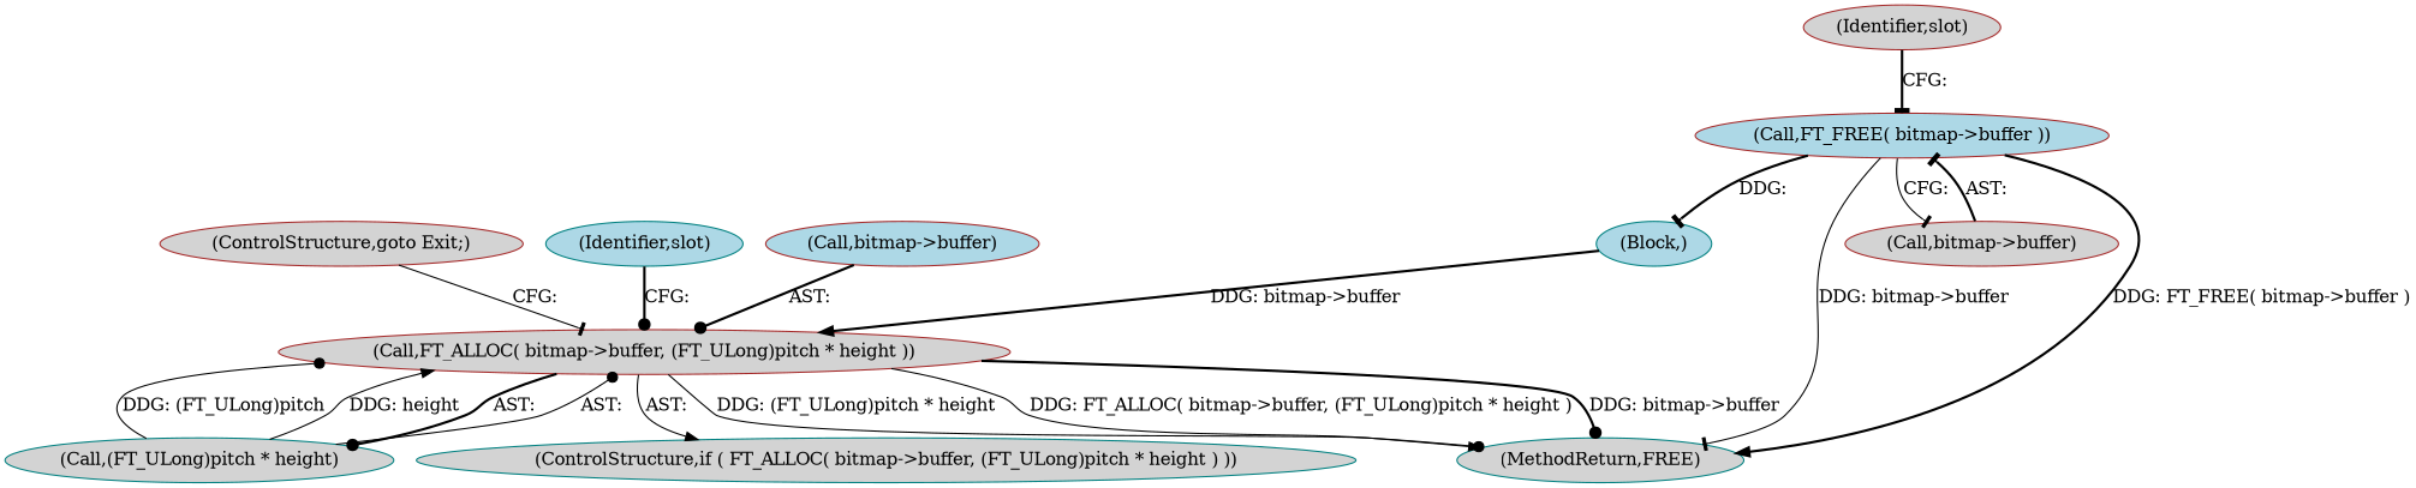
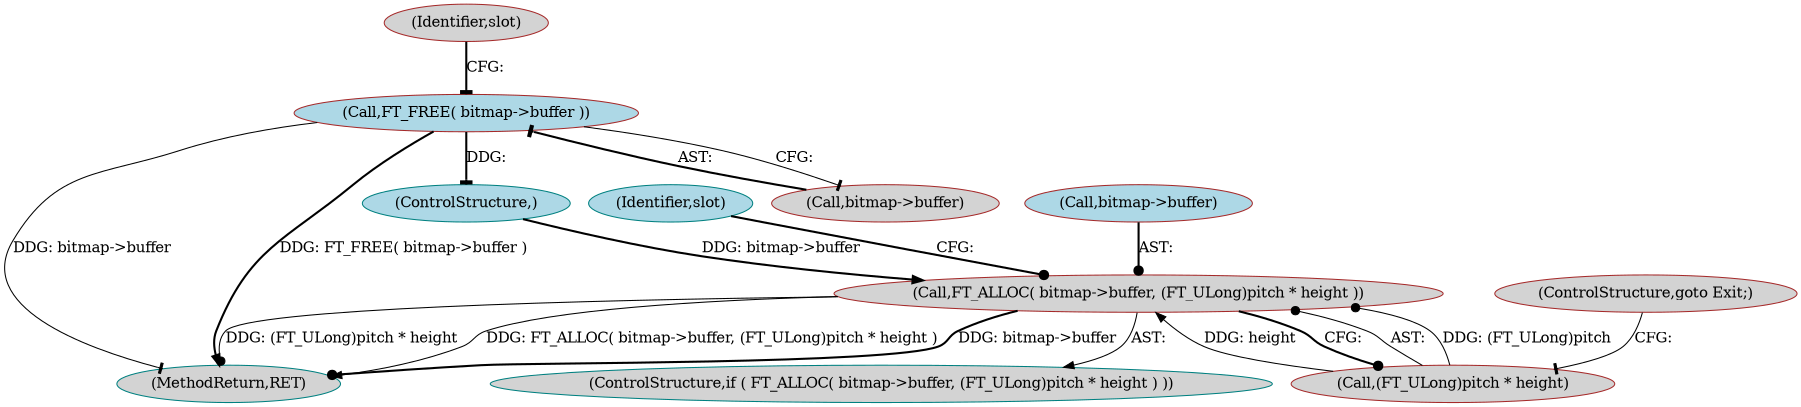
  digraph {
    node [color=brown fillcolor=lightgrey style=filled]
    edge [arrowhead=dot style=solid]
    n1 [fillcolor=lightblue label="(Call,FT_FREE( bitmap->buffer ))"]
-   n2 [color=teal label="(MethodReturn,FREE)"]
+   n2 [color=teal label="(MethodReturn,RET)"]
    n3 [label="(Call,bitmap->buffer)"]
-   n4 [color=teal fillcolor=lightblue label="(Block,)"]
+   n4 [color=teal fillcolor=lightblue label="(ControlStructure,)"]
    n5 [label="(Call,FT_ALLOC( bitmap->buffer, (FT_ULong)pitch * height ))"]
-   n6 [color=teal label="(Call,(FT_ULong)pitch * height)"]
+   n6 [label="(Call,(FT_ULong)pitch * height)"]
    n7 [color=teal label="(ControlStructure,if ( FT_ALLOC( bitmap->buffer, (FT_ULong)pitch * height ) ))"]
    n8 [color=teal fillcolor=lightblue label="(Identifier,slot)"]
    n9 [fillcolor=lightblue label="(Call,bitmap->buffer)"]
    n10 [label="(Identifier,slot)"]
    n11 [label="(ControlStructure,goto Exit;)"]
    n1 -> n2 [arrowhead=tee label="DDG: bitmap->buffer"]
    n1 -> n2 [arrowhead=normal label="DDG: FT_FREE( bitmap->buffer )" style=bold]
    n1 -> n3 [arrowhead=tee label="CFG: "]
    n1 -> n4 [arrowhead=tee label="DDG: " style=bold]
    n3 -> n1 [arrowhead=tee label="AST: " style=bold]
    n4 -> n5 [arrowhead=normal label="DDG: bitmap->buffer" style=bold]
    n5 -> n2 [arrowhead=normal label="DDG: FT_ALLOC( bitmap->buffer, (FT_ULong)pitch * height )"]
    n5 -> n2 [label="DDG: bitmap->buffer" style=bold]
    n5 -> n2 [label="DDG: (FT_ULong)pitch * height"]
-   n5 -> n6 [label="AST: " style=bold]
+   n5 -> n6 [label="CFG: " style=bold]
    n5 -> n7 [arrowhead=normal label="AST: "]
    n6 -> n5 [label="AST: "]
    n6 -> n5 [label="DDG: (FT_ULong)pitch"]
    n6 -> n5 [arrowhead=normal label="DDG: height"]
    n8 -> n5 [label="CFG: " style=bold]
    n9 -> n5 [label="AST: " style=bold]
    n10 -> n1 [arrowhead=tee label="CFG: " style=bold]
-   n11 -> n5 [arrowhead=tee label="CFG: "]
+   n11 -> n6 [arrowhead=tee label="CFG: "]
  }
